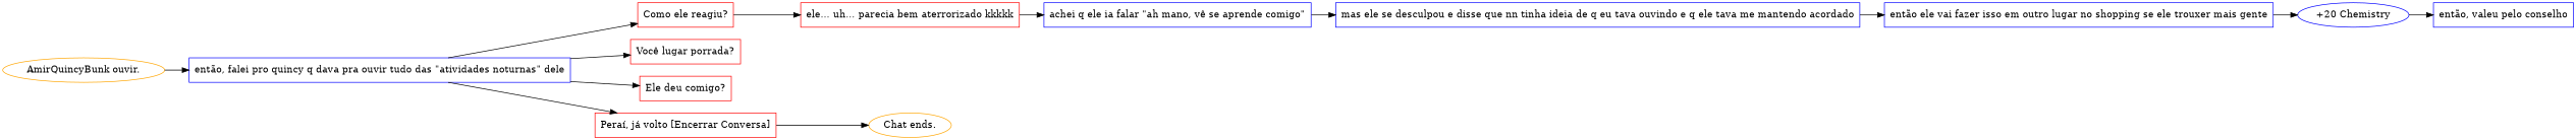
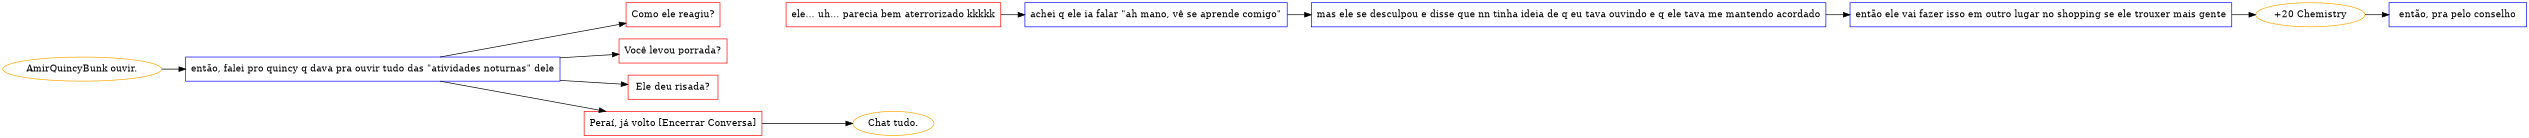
  digraph {
    fontname="DejaVu Serif"
    rankdir=LR
    node [color=blue fontname="DejaVu Serif" shape=box]
    edge [fontname="DejaVu Serif"]
    n1 [color=orange label="AmirQuincyBunk ouvir." shape=""]
    n2 [label="então, falei pro quincy q dava pra ouvir tudo das \"atividades noturnas\" dele"]
    n3 [color=red label="Como ele reagiu?"]
-   n4 [color=red label="Você lugar porrada?"]
-   n5 [color=red label="Ele deu comigo?"]
+   n4 [color=red label="Você levou porrada?"]
+   n5 [color=red label="Ele deu risada?"]
    n6 [color=red label="Peraí, já volto [Encerrar Conversa]"]
    n7 [color=red label="ele… uh… parecia bem aterrorizado kkkkk"]
-   "Chat ends." [color=orange shape=""]
+   "Chat ends." [color=orange label="Chat tudo." shape=""]
    n9 [label="achei q ele ia falar \"ah mano, vê se aprende comigo\""]
    n10 [label="mas ele se desculpou e disse que nn tinha ideia de q eu tava ouvindo e q ele tava me mantendo acordado"]
    n11 [label="então ele vai fazer isso em outro lugar no shopping se ele trouxer mais gente"]
-   n12 [label="+20 Chemistry" shape=""]
-   n13 [label="então, valeu pelo conselho"]
+   n12 [color=orange label="+20 Chemistry" shape=""]
+   n13 [label="então, pra pelo conselho"]
    n1 -> n2
    n2 -> n3
    n2 -> n4
    n2 -> n5
    n2 -> n6
-   n3 -> n7
    n6 -> "Chat ends."
    n7 -> n9
    n9 -> n10
    n10 -> n11
    n11 -> n12
    n12 -> n13
  }
